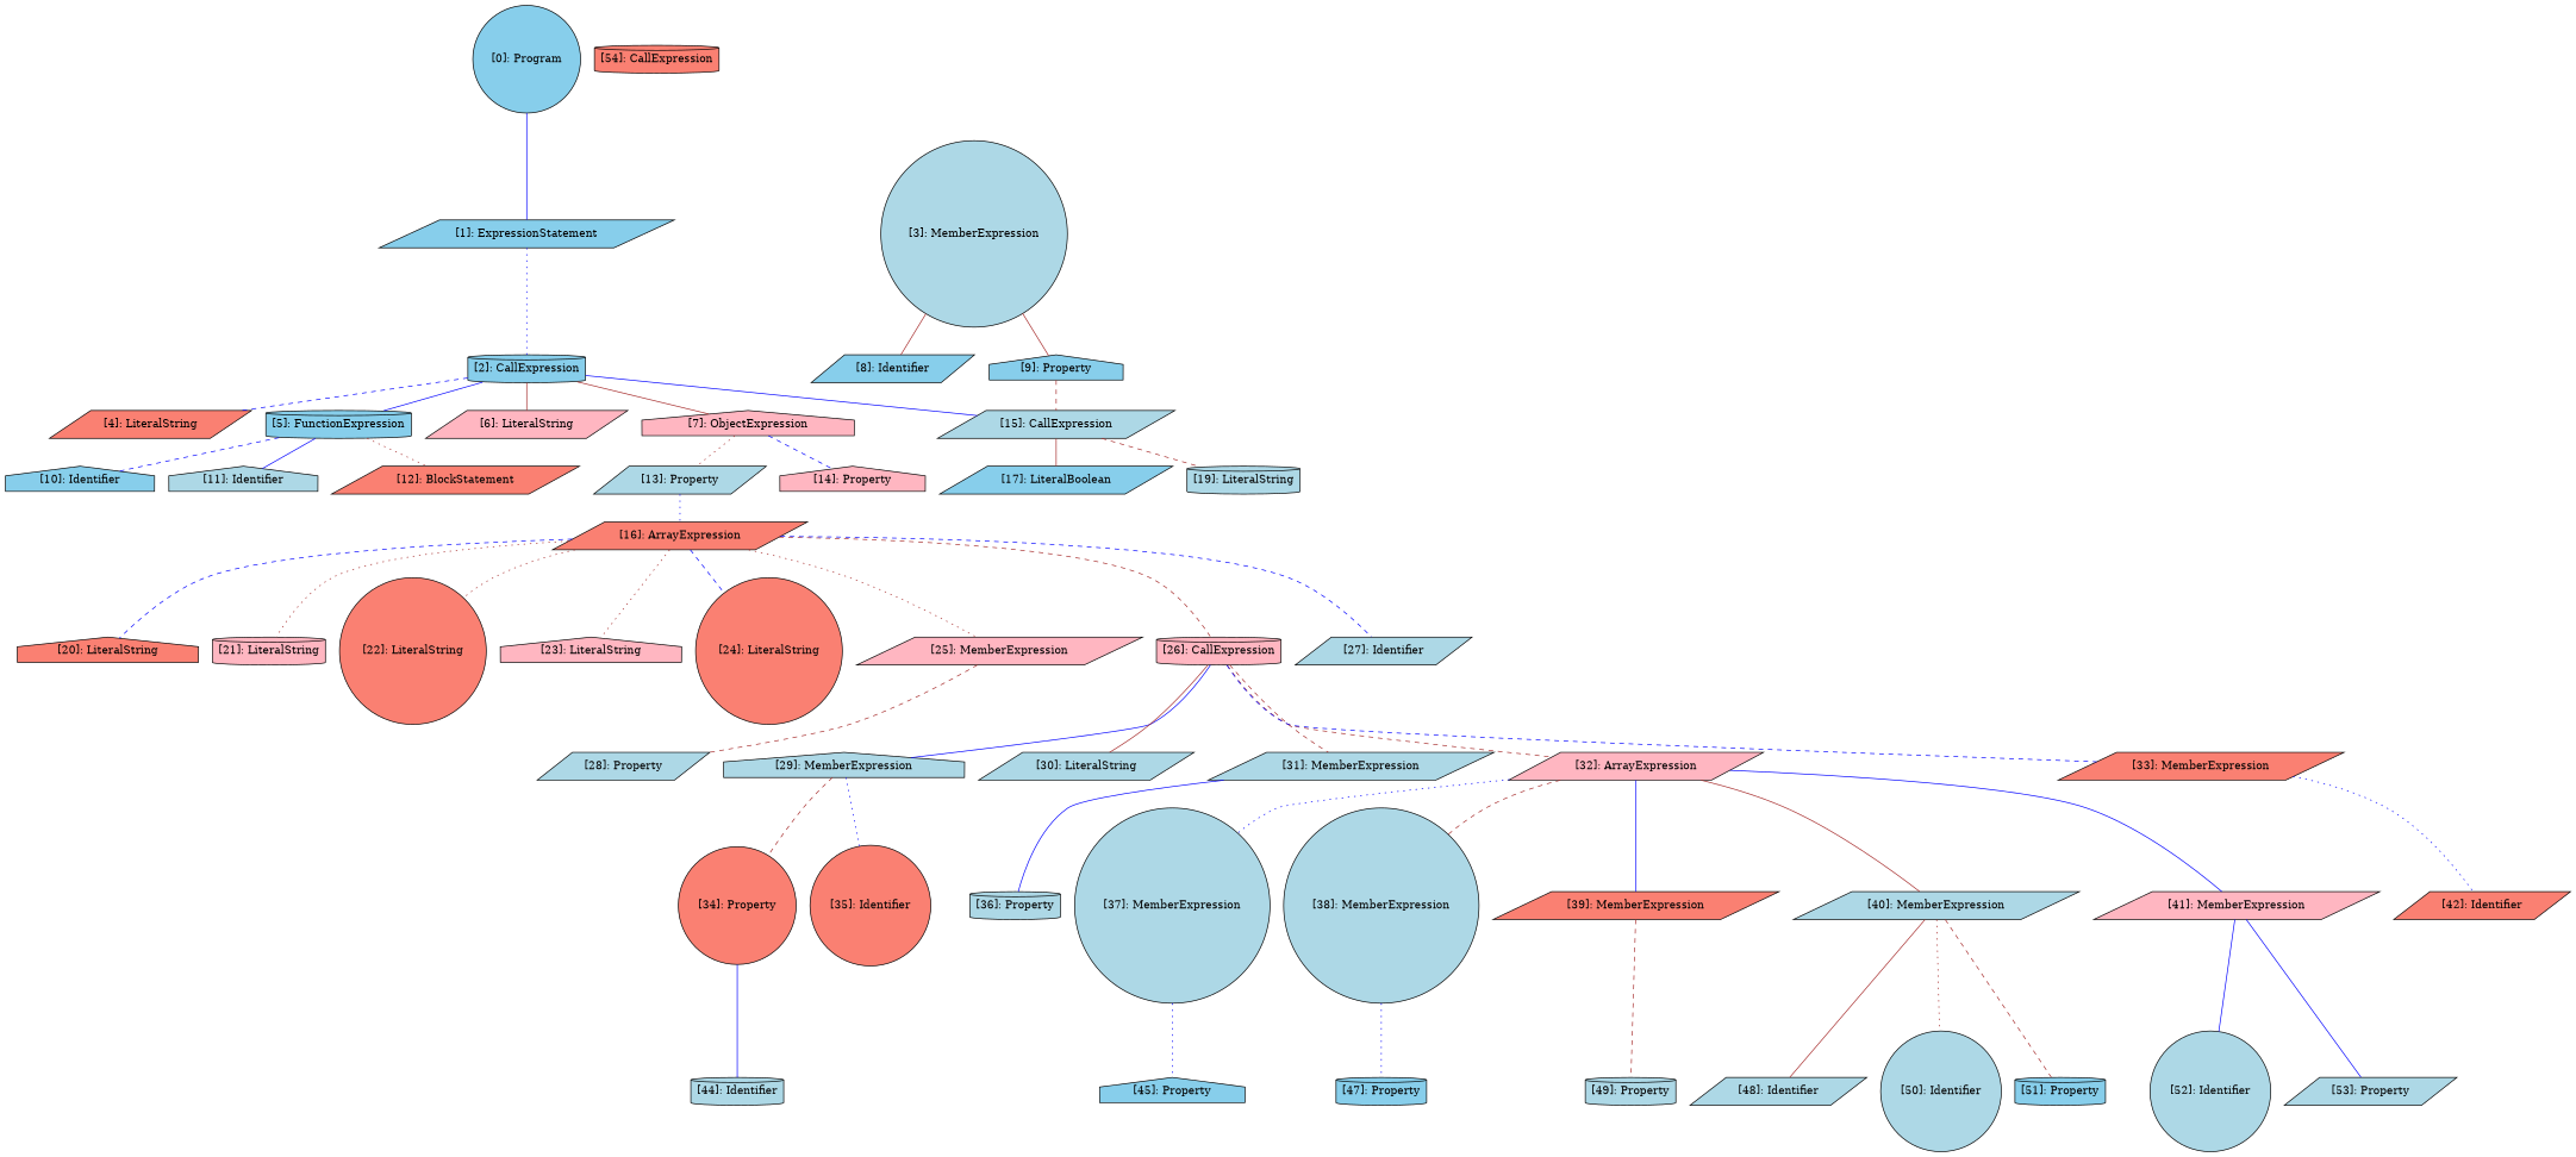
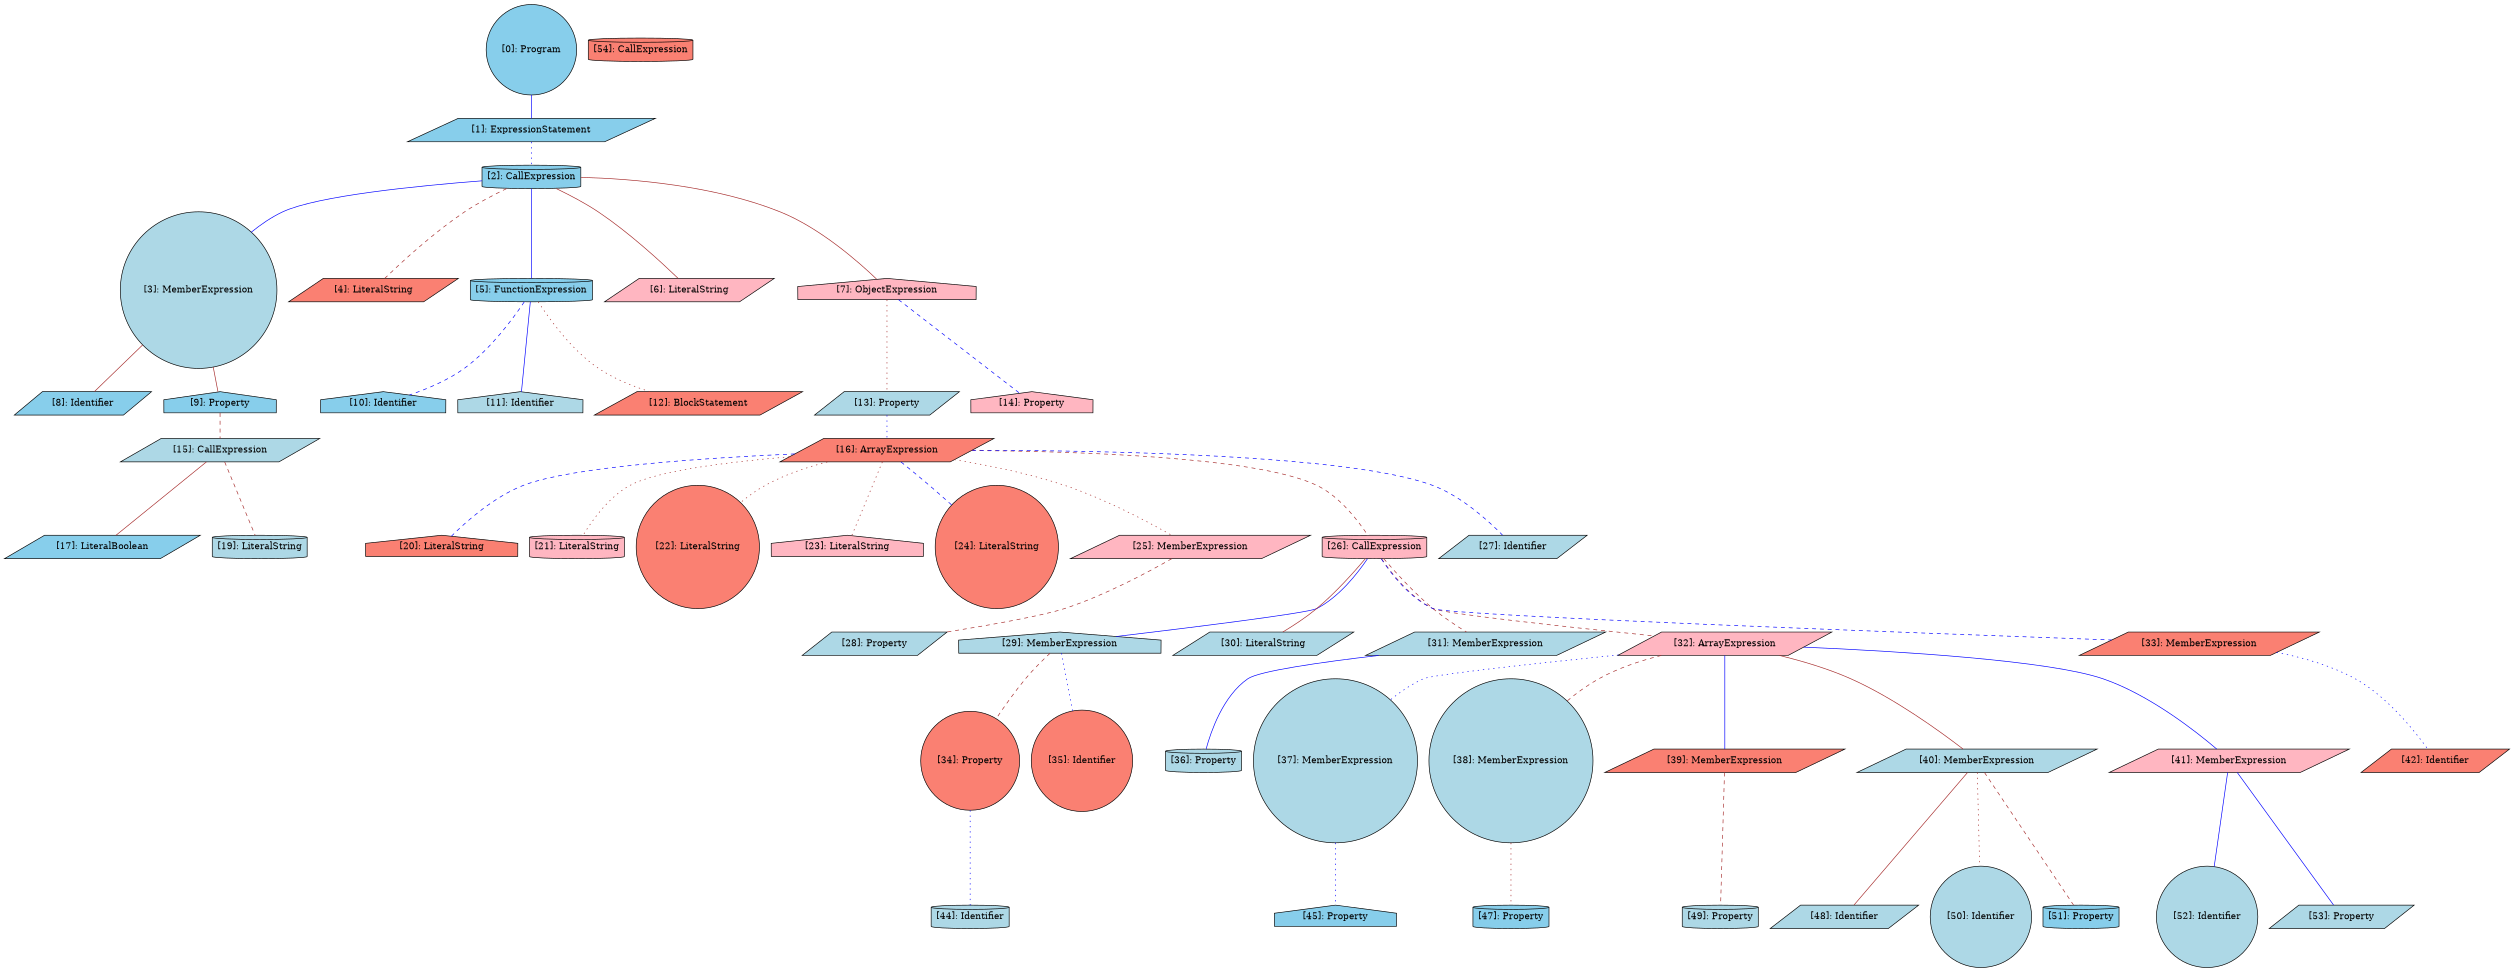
  graph {
    fontname="DejaVu Serif"
    node [fillcolor=lightblue fontname="DejaVu Serif" shape=parallelogram style=filled]
    edge [color=blue fontname="DejaVu Serif" style=solid]
    n1 [fillcolor=skyblue label="[0]: Program" shape=circle]
    n2 [fillcolor=skyblue label="[1]: ExpressionStatement"]
    n3 [fillcolor=skyblue label="[2]: CallExpression" shape=cylinder]
    n4 [label="[3]: MemberExpression" shape=circle]
    n5 [fillcolor=salmon label="[4]: LiteralString"]
    n6 [fillcolor=skyblue label="[5]: FunctionExpression" shape=cylinder]
    n7 [fillcolor=lightpink label="[6]: LiteralString"]
    n8 [fillcolor=lightpink label="[7]: ObjectExpression" shape=house]
    n9 [fillcolor=skyblue label="[8]: Identifier"]
    n10 [fillcolor=skyblue label="[9]: Property" shape=house]
    n11 [fillcolor=skyblue label="[10]: Identifier" shape=house]
    n12 [label="[11]: Identifier" shape=house]
    n13 [fillcolor=salmon label="[12]: BlockStatement"]
    n14 [label="[13]: Property"]
    n15 [fillcolor=lightpink label="[14]: Property" shape=house]
    n16 [label="[15]: CallExpression"]
    n17 [fillcolor=salmon label="[16]: ArrayExpression"]
    n18 [fillcolor=skyblue label="[17]: LiteralBoolean"]
    n19 [label="[19]: LiteralString" shape=cylinder]
    n20 [fillcolor=salmon label="[20]: LiteralString" shape=house]
    n21 [fillcolor=lightpink label="[21]: LiteralString" shape=cylinder]
    n22 [fillcolor=salmon label="[22]: LiteralString" shape=circle]
    n23 [fillcolor=lightpink label="[23]: LiteralString" shape=house]
    n24 [fillcolor=salmon label="[24]: LiteralString" shape=circle]
    n25 [fillcolor=lightpink label="[25]: MemberExpression"]
    n26 [fillcolor=lightpink label="[26]: CallExpression" shape=cylinder]
    n27 [label="[27]: Identifier"]
    n28 [label="[28]: Property"]
    n29 [label="[29]: MemberExpression" shape=house]
    n30 [label="[30]: LiteralString"]
    n31 [label="[31]: MemberExpression"]
    n32 [fillcolor=lightpink label="[32]: ArrayExpression"]
    n33 [fillcolor=salmon label="[33]: MemberExpression"]
    n34 [fillcolor=salmon label="[34]: Property" shape=circle]
    n35 [fillcolor=salmon label="[35]: Identifier" shape=circle]
    n36 [label="[36]: Property" shape=cylinder]
    n37 [label="[37]: MemberExpression" shape=circle]
    n38 [label="[38]: MemberExpression" shape=circle]
    n39 [fillcolor=salmon label="[39]: MemberExpression"]
    n40 [label="[40]: MemberExpression"]
    n41 [fillcolor=lightpink label="[41]: MemberExpression"]
    n42 [fillcolor=salmon label="[42]: Identifier"]
    n43 [label="[44]: Identifier" shape=cylinder]
    n44 [fillcolor=skyblue label="[45]: Property" shape=house]
    n45 [fillcolor=skyblue label="[47]: Property" shape=cylinder]
    n46 [label="[49]: Property" shape=cylinder]
    n47 [label="[48]: Identifier"]
    n48 [label="[50]: Identifier" shape=circle]
    n49 [fillcolor=skyblue label="[51]: Property" shape=cylinder]
    n50 [label="[52]: Identifier" shape=circle]
    n51 [label="[53]: Property"]
    n52 [fillcolor=salmon label="[54]: CallExpression" shape=cylinder]
    n1 -- n2
    n2 -- n3 [style=dotted]
-   n3 -- n16
-   n3 -- n5 [style=dashed]
+   n3 -- n4
+   n3 -- n5 [color=brown style=dashed]
    n3 -- n6
    n3 -- n7 [color=brown]
    n3 -- n8 [color=brown]
    n4 -- n9 [color=brown]
    n4 -- n10 [color=brown]
    n6 -- n11 [style=dashed]
    n6 -- n12
    n6 -- n13 [color=brown style=dotted]
    n8 -- n14 [color=brown style=dotted]
    n8 -- n15 [style=dashed]
    n10 -- n16 [color=brown style=dashed]
    n14 -- n17 [style=dotted]
    n16 -- n18 [color=brown]
    n16 -- n19 [color=brown style=dashed]
    n17 -- n20 [style=dashed]
    n17 -- n21 [color=brown style=dotted]
    n17 -- n22 [color=brown style=dotted]
    n17 -- n23 [color=brown style=dotted]
    n17 -- n24 [style=dashed]
    n17 -- n25 [color=brown style=dotted]
    n17 -- n26 [color=brown style=dashed]
    n17 -- n27 [style=dashed]
    n25 -- n28 [color=brown style=dashed]
    n26 -- n29
    n26 -- n30 [color=brown]
    n26 -- n31 [color=brown style=dashed]
    n26 -- n32 [color=brown style=dashed]
    n26 -- n33 [style=dashed]
    n29 -- n34 [color=brown style=dashed]
    n29 -- n35 [style=dotted]
    n31 -- n36
    n32 -- n37 [style=dotted]
    n32 -- n38 [color=brown style=dashed]
    n32 -- n39
    n32 -- n40 [color=brown]
    n32 -- n41
    n33 -- n42 [style=dotted]
-   n34 -- n43
+   n34 -- n43 [style=dotted]
    n37 -- n44 [style=dotted]
-   n38 -- n45 [style=dotted]
+   n38 -- n45 [color=brown style=dotted]
    n39 -- n46 [color=brown style=dashed]
    n40 -- n47 [color=brown]
    n40 -- n48 [color=brown style=dotted]
    n40 -- n49 [color=brown style=dashed]
    n41 -- n50
    n41 -- n51
  }
